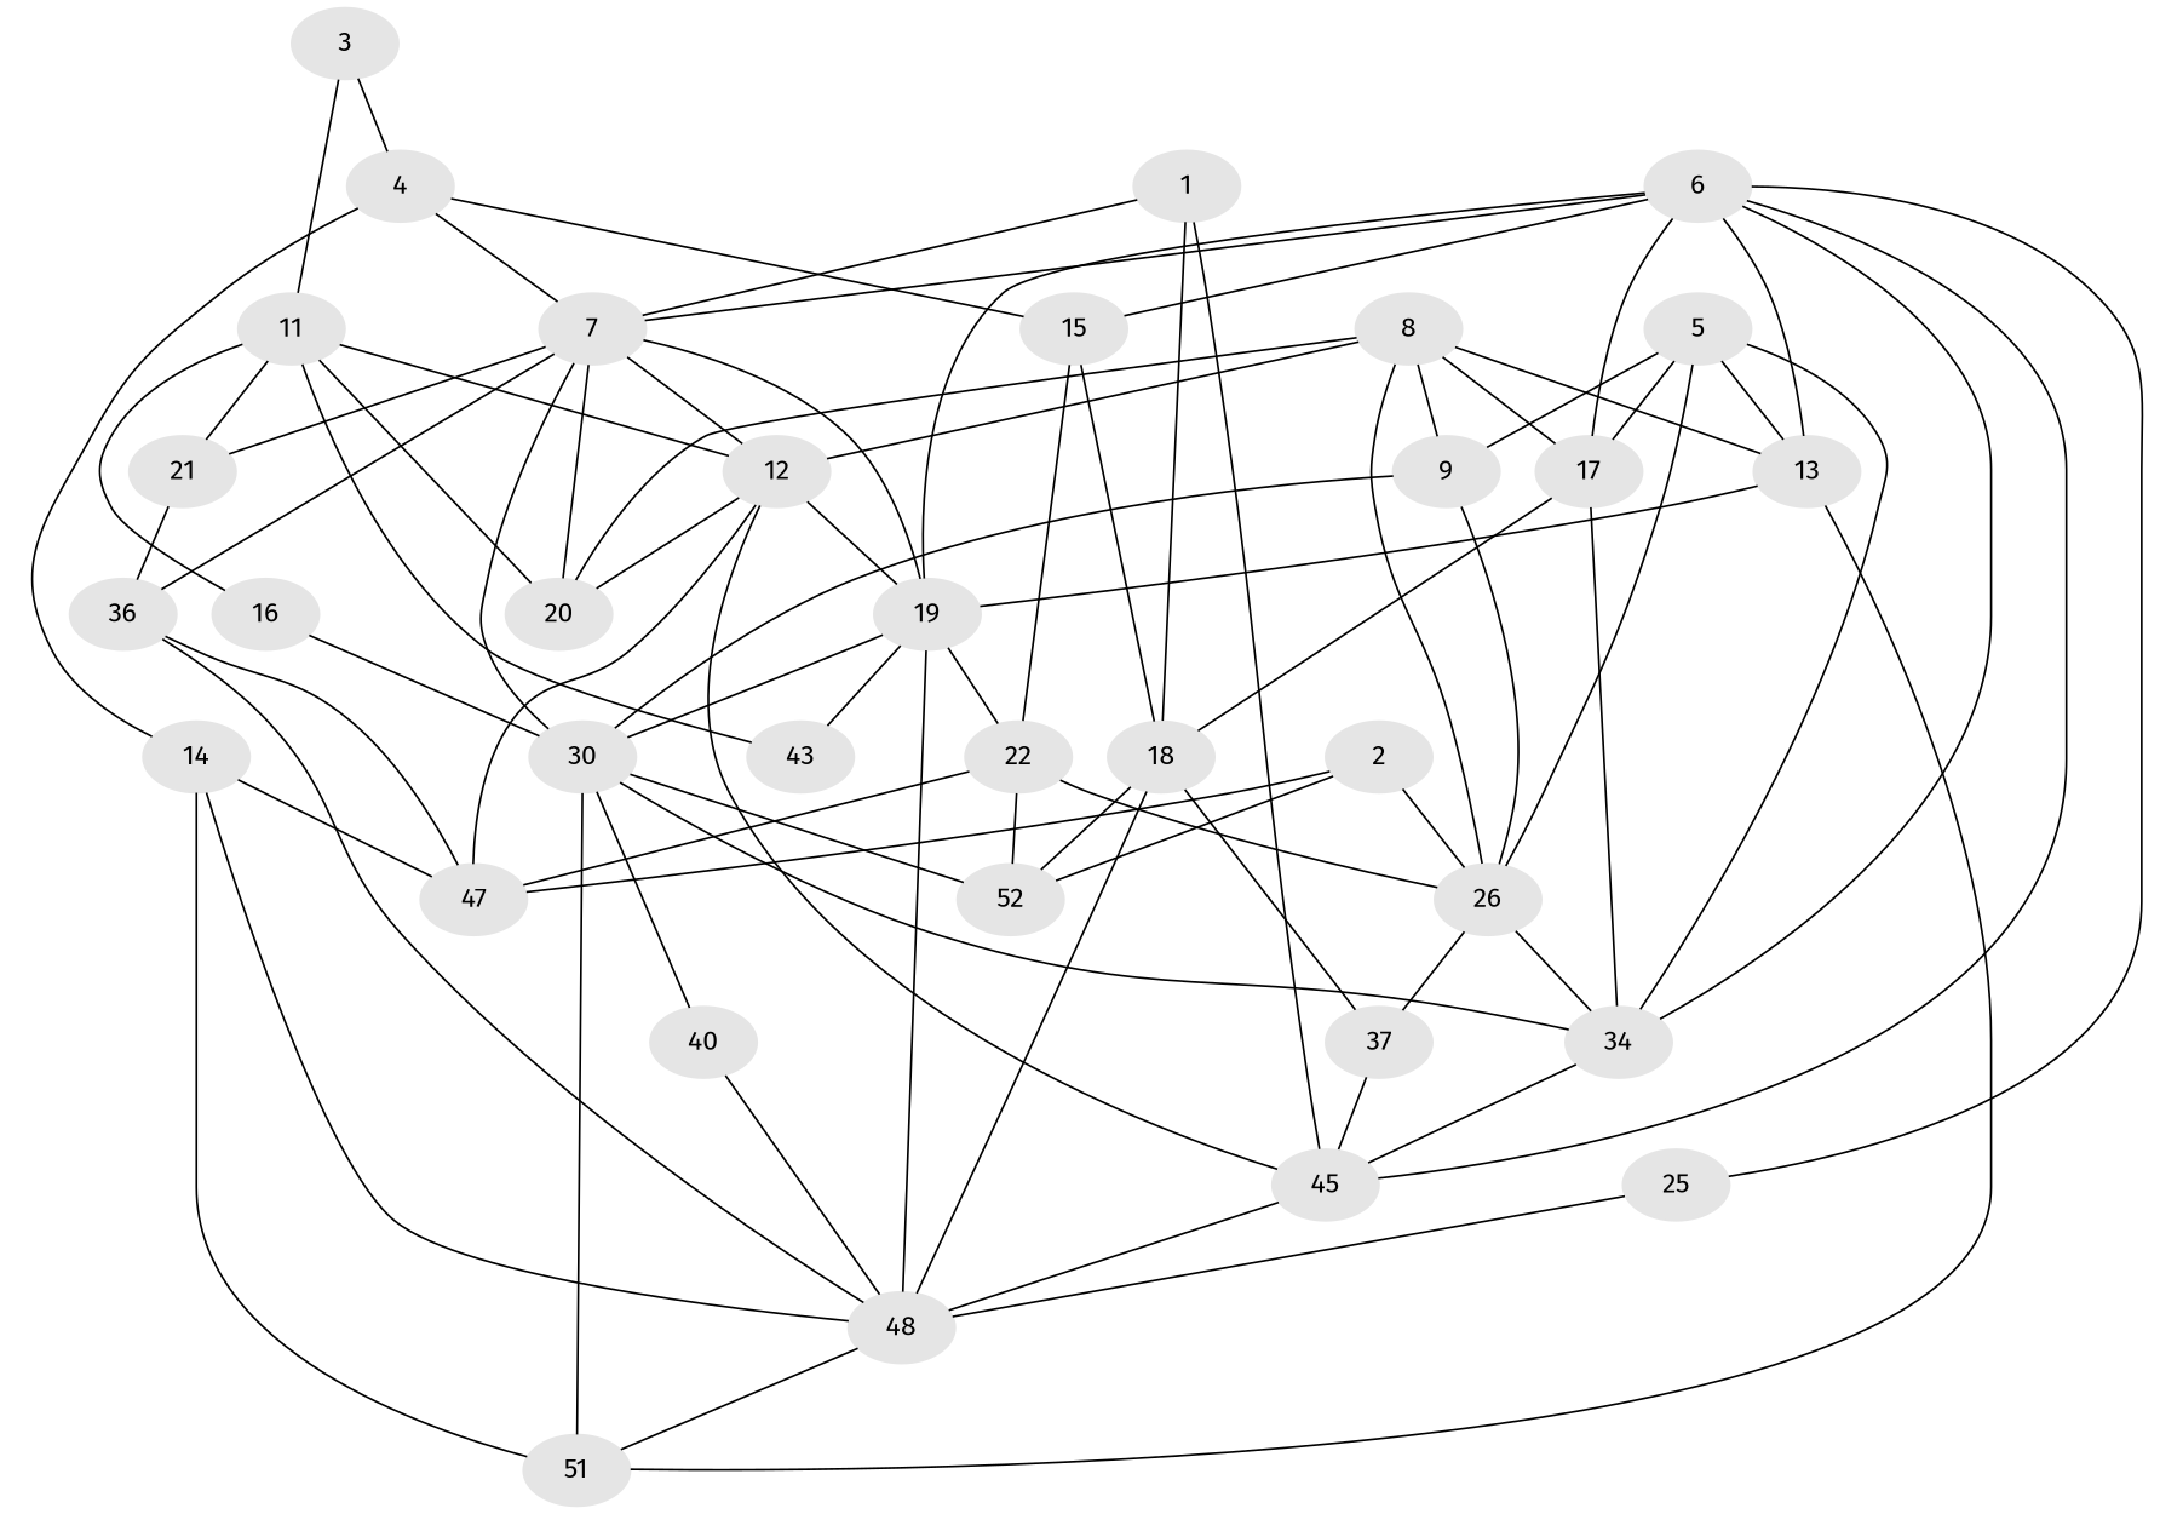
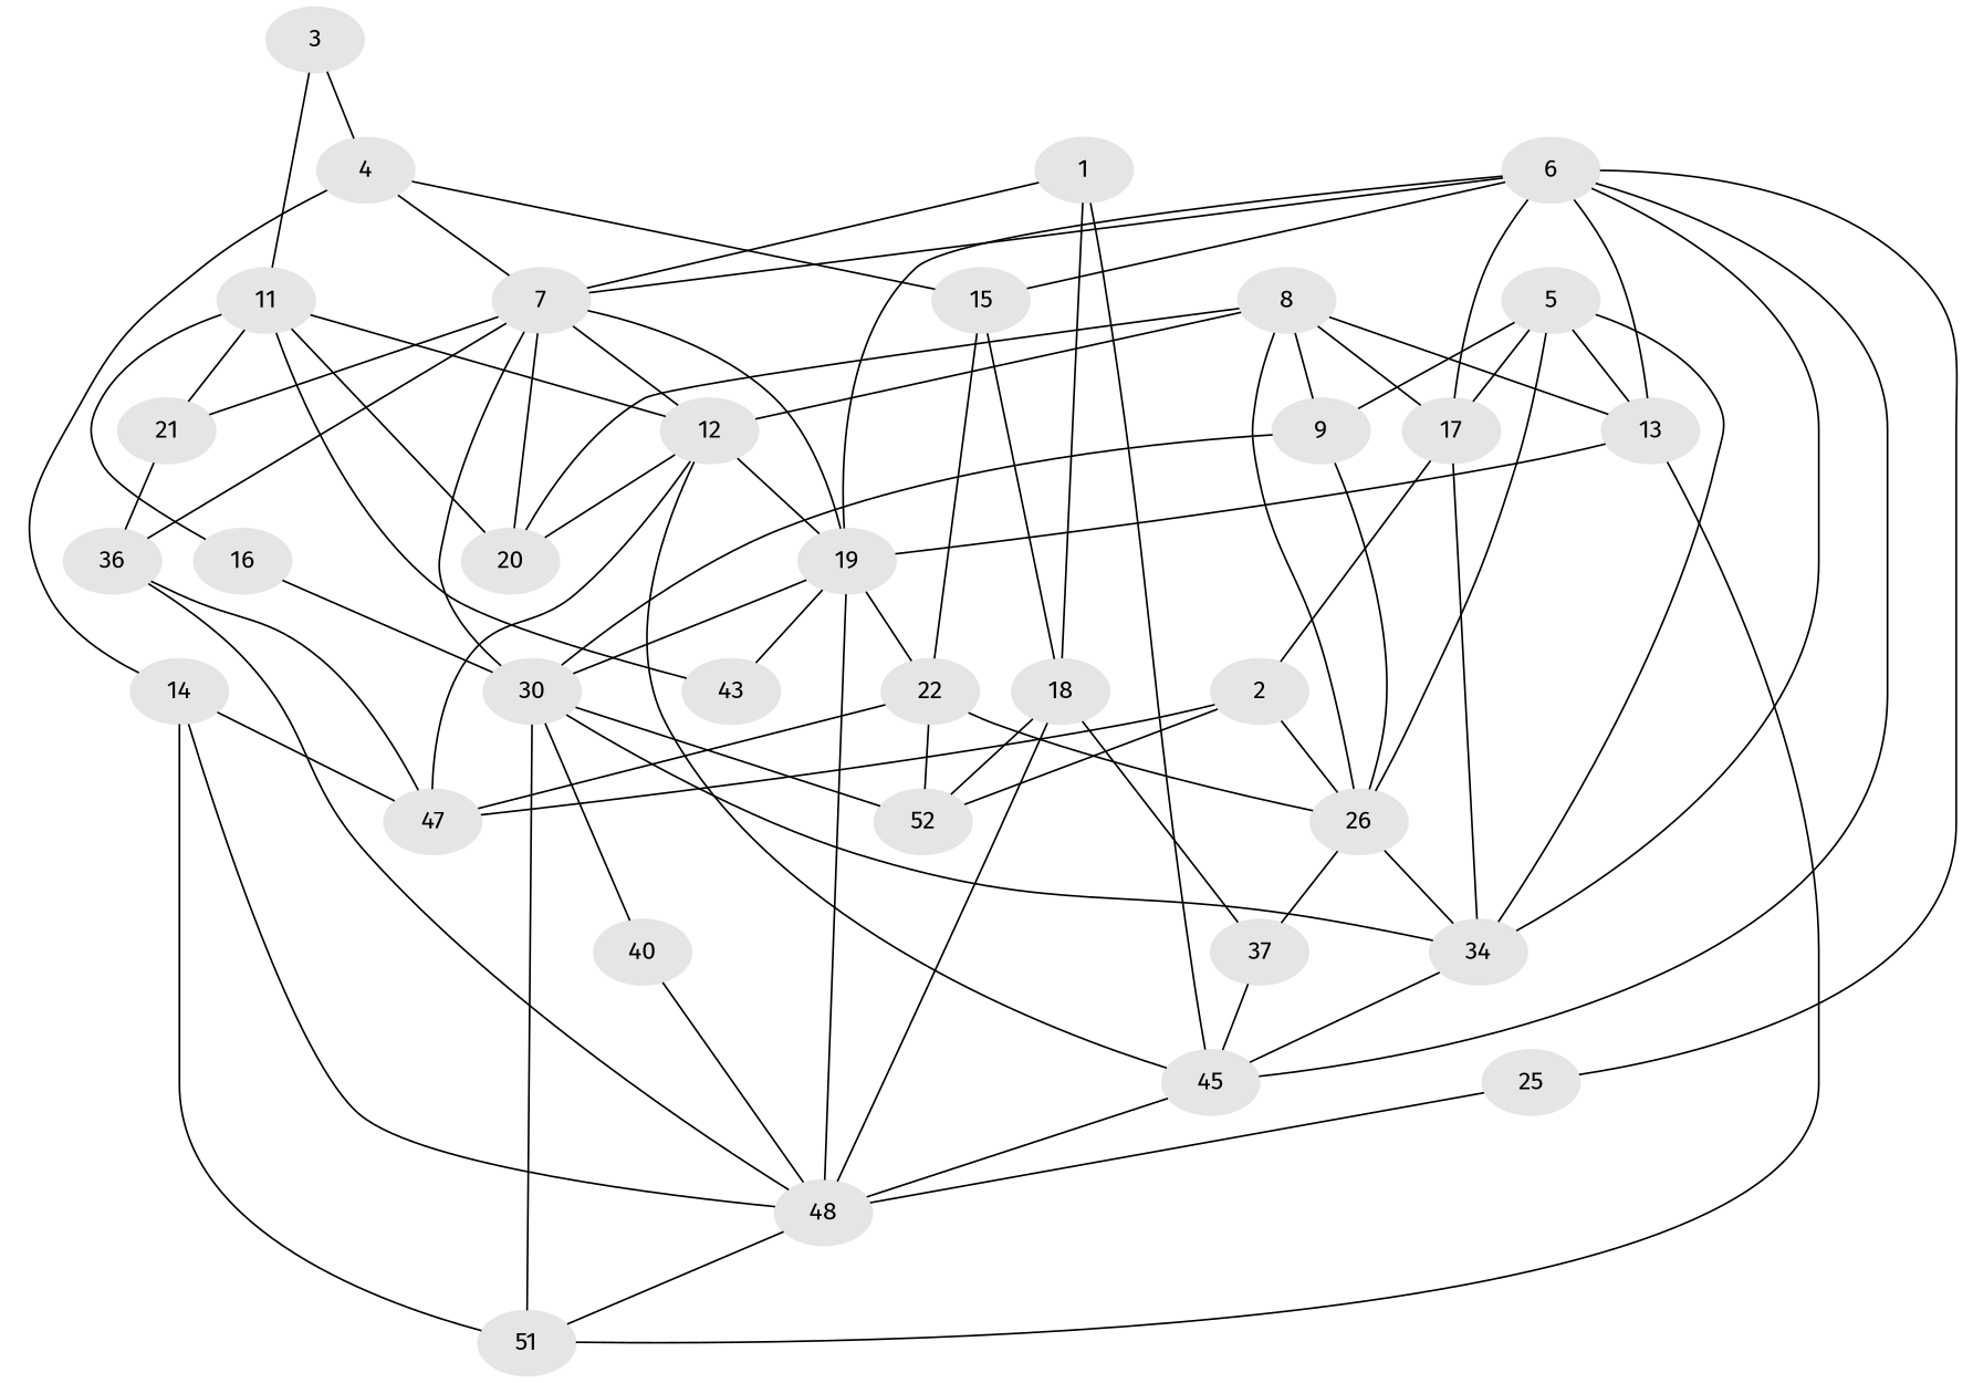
  graph {
    fontname="Fira Sans"
    node [color=gray90 fontname="Fira Sans" style=filled]
    edge [fontname="Fira Sans"]
    7 [super="+46"]
    19 [super="+35"]
    12 [super="+41"]
    20
    21
    30 [super="+57"]
    36 [super="+44"]
    1
    18 [super="+27"]
    45
    52
    48 [super="+55"]
    37 [super="+56"]
    2 [super="+54"]
    26 [super="+53"]
    47
    4 [super="+50"]
    14 [super="+38"]
    15
    34 [super="+39"]
    3
    11 [super="+29"]
    16 [super="+28"]
    43
    51
    22 [super="+32"]
    5 [super="+10"]
    9 [super="+33"]
    13 [super="+23"]
    17 [super="+42"]
    6 [super="+31"]
    25
    40
    8 [super="+49"]
    7 -- 19
    7 -- 12
    7 -- 20
    7 -- 21
    7 -- 30
    7 -- 36
    19 -- 30
    19 -- 48
    19 -- 43
    19 -- 22
    12 -- 19 [weight=2]
    12 -- 20
    12 -- 45
    12 -- 47
    21 -- 36
    30 -- 52
    30 -- 34
    30 -- 51
    30 -- 40
    36 -- 48
    36 -- 47
    1 -- 7
    1 -- 18
    1 -- 45
    18 -- 52
    18 -- 48 [weight=2]
    18 -- 37
    45 -- 48
    48 -- 51
    37 -- 45
    2 -- 52
    2 -- 26
    2 -- 47
    26 -- 37
    26 -- 34
    4 -- 7
    4 -- 14 [weight=2]
    4 -- 15
    14 -- 48
    14 -- 47
    14 -- 51
    15 -- 18
    15 -- 22
    34 -- 45
    3 -- 4
    3 -- 11
    11 -- 12
    11 -- 20
    11 -- 21
    11 -- 16
    11 -- 43
    16 -- 30 [weight=2]
    22 -- 52
    22 -- 26
    22 -- 47
    5 -- 26
    5 -- 34
    5 -- 9
    5 -- 13
    5 -- 17
    9 -- 30
    9 -- 26
    13 -- 19 [weight=2]
    13 -- 51
-   17 -- 18
+   17 -- 2
    17 -- 34
    6 -- 7
    6 -- 19
    6 -- 45
    6 -- 15
    6 -- 34
    6 -- 13
    6 -- 17
    6 -- 25
    25 -- 48
    40 -- 48
    8 -- 12
    8 -- 20
    8 -- 26
    8 -- 9
    8 -- 13
    8 -- 17
  }
